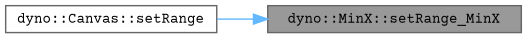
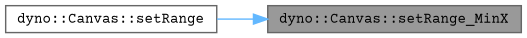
  digraph {
    rankdir=RL
    fontname="Courier Prime"
    node [fontname="Courier Prime" fontsize=10 shape=box style=filled]
-   n1 [color=gray40 fillcolor=grey60 fontcolor=black height=0.2 label="dyno::MinX::setRange_MinX" width=0.4]
+   n1 [color=gray40 fillcolor=grey60 fontcolor=black height=0.2 label="dyno::Canvas::setRange_MinX" width=0.4]
    n2 [color=grey40 fillcolor=white height=0.2 label="dyno::Canvas::setRange" width=0.4]
    n1 -> n2 [color=steelblue1 dir=back fontname="Courier Prime" fontsize=10 labelfontname=Helvetica labelfontsize=10 style=solid]
  }
